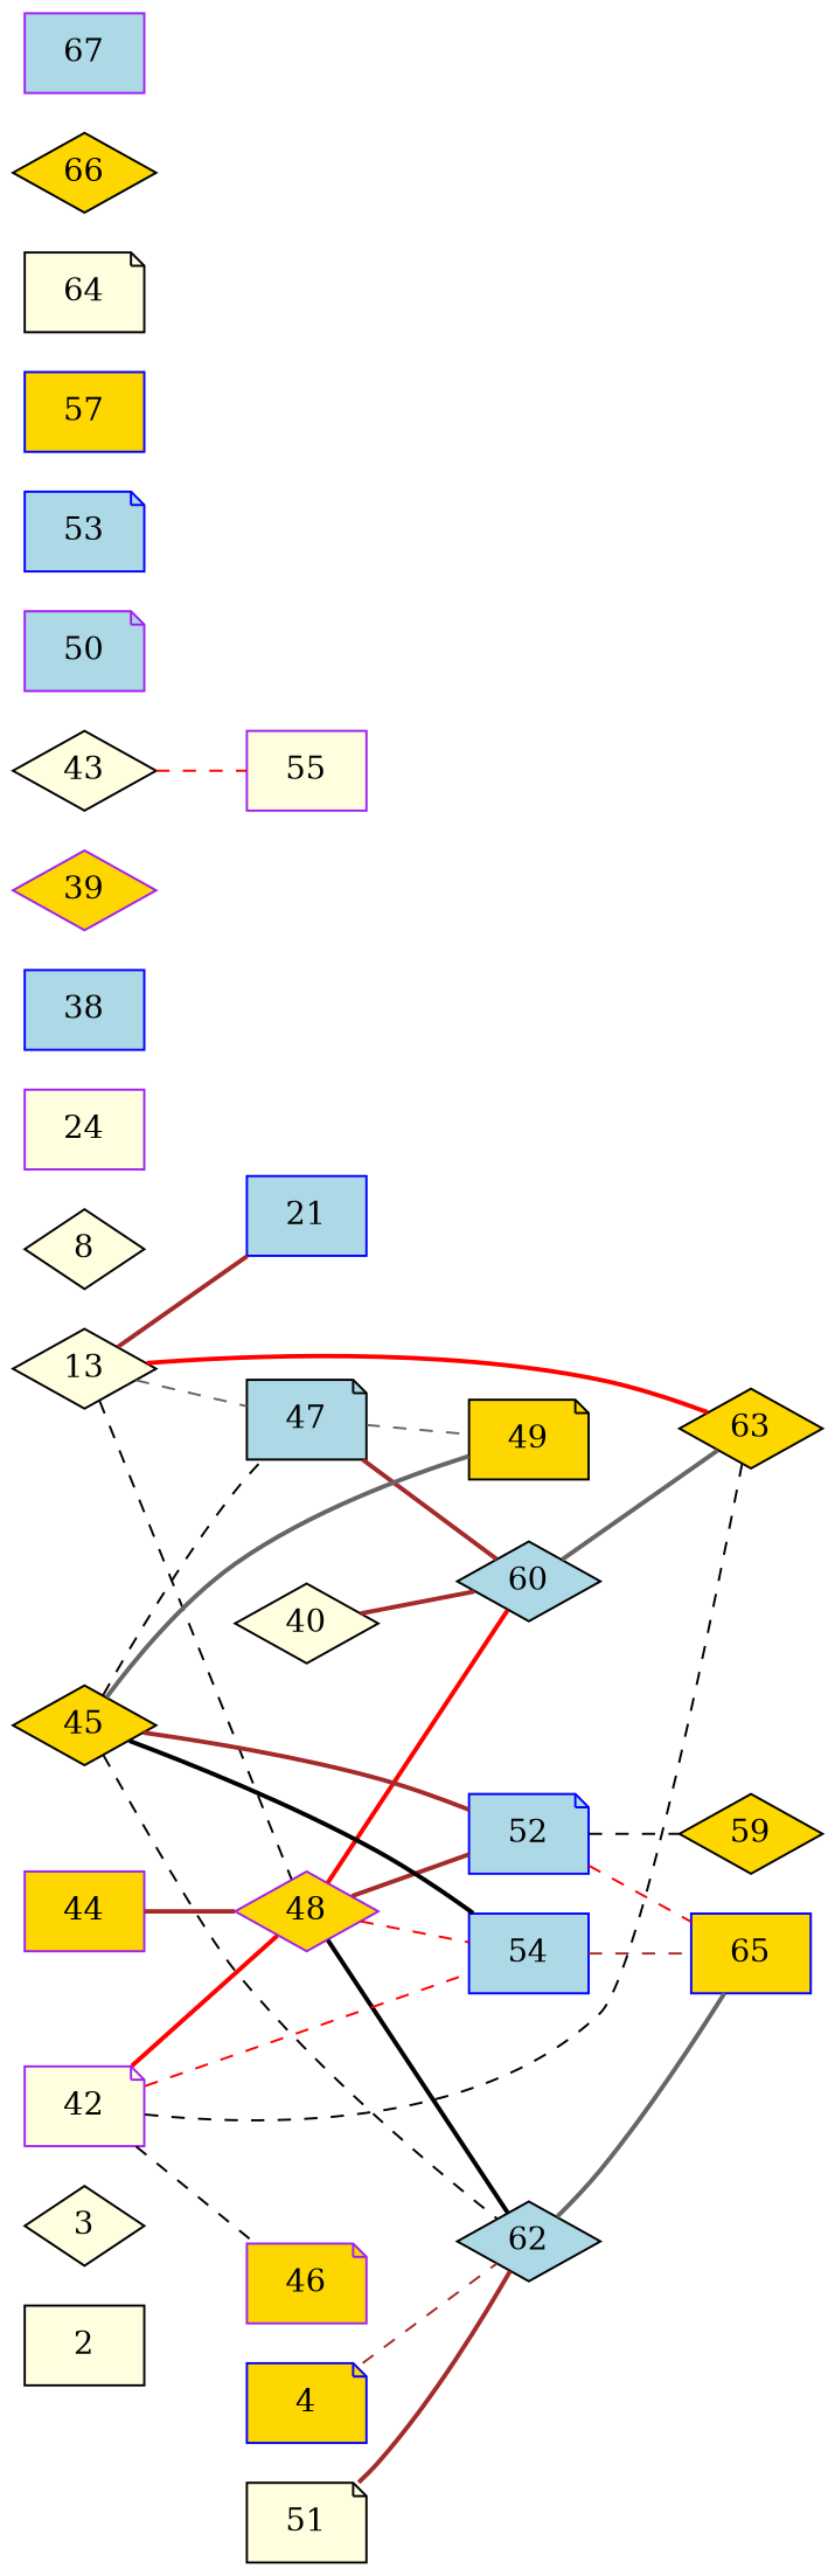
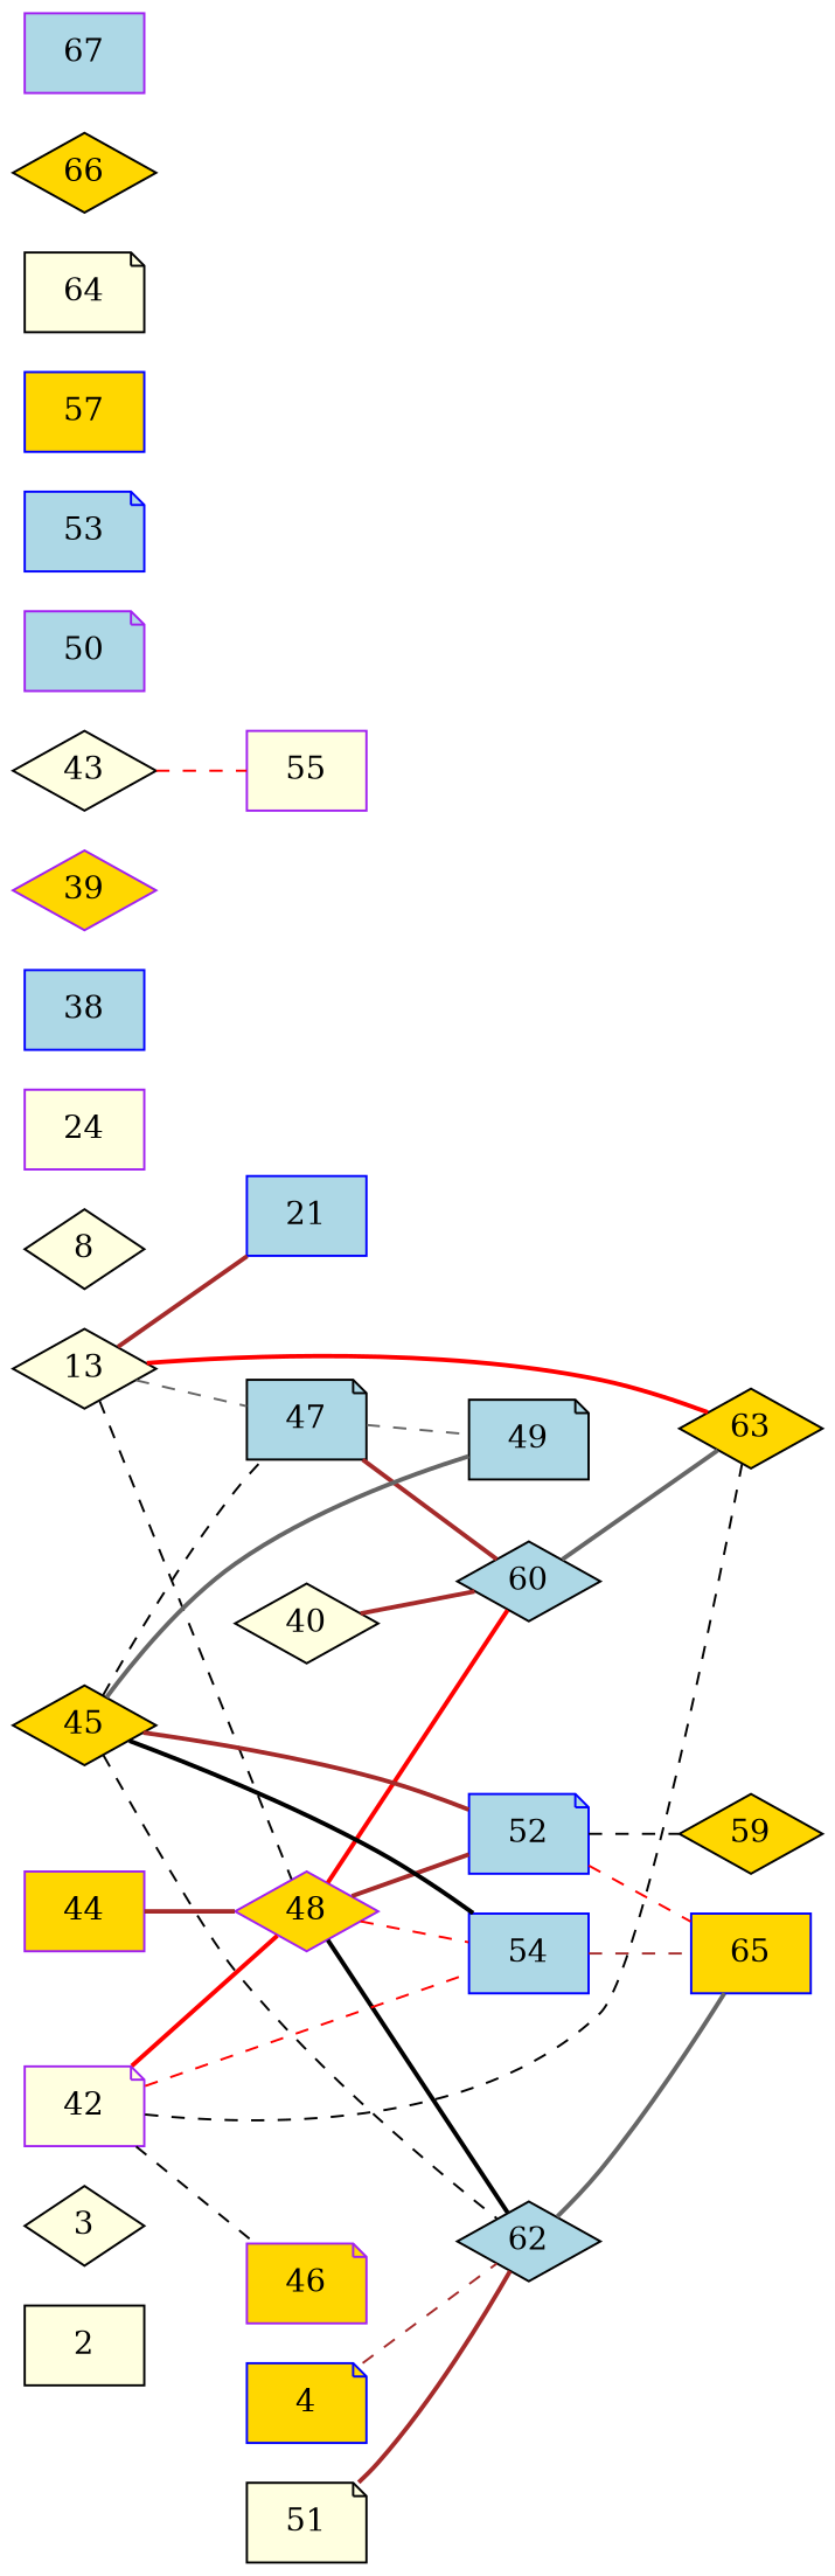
  graph {
    rankdir=LR
    node [color=black fillcolor=lightyellow shape=diamond style=filled]
    edge [color=brown style=bold]
    2 [shape=box]
    3
    62 [fillcolor=lightblue super="+61"]
    65 [color=blue fillcolor=gold shape=box super="+36"]
    4 [color=blue fillcolor=gold shape=note]
    8
    13 [super="+1"]
    21 [color=blue fillcolor=lightblue shape=box]
    47 [fillcolor=lightblue shape=note]
    48 [color=purple fillcolor=gold super="+28+35+37"]
    63 [fillcolor=gold super="+22+41+31"]
    60 [fillcolor=lightblue super="+34+20"]
-   49 [fillcolor=gold shape=note]
+   49 [fillcolor=lightblue shape=note]
    54 [color=blue fillcolor=lightblue shape=box super="+9+7"]
    52 [color=blue fillcolor=lightblue shape=note super="+15"]
    24 [color=purple shape=box]
    38 [color=blue fillcolor=lightblue shape=box]
    39 [color=purple fillcolor=gold]
    40
    42 [color=purple shape=note super="+32+33"]
    46 [color=purple fillcolor=gold shape=note]
    55 [color=purple shape=box]
    43
    44 [color=purple fillcolor=gold shape=box]
    45 [fillcolor=gold super="+5"]
    59 [fillcolor=gold]
    50 [color=purple fillcolor=lightblue shape=note]
    51 [shape=note super="+12"]
    53 [color=blue fillcolor=lightblue shape=note]
    57 [color=blue fillcolor=gold shape=box]
    64 [shape=note]
    66 [fillcolor=gold]
    67 [color=purple fillcolor=lightblue shape=box]
    62 -- 65 [color=gray40]
    4 -- 62 [style=dashed]
    13 -- 21
    13 -- 47 [color=gray40 style=dashed weight=2]
    13 -- 48 [color=black style=dashed]
    13 -- 63 [color=red weight=2]
    47 -- 60
    47 -- 49 [color=gray40 style=dashed]
    48 -- 62 [color=black weight=2]
    48 -- 60 [color=red]
    48 -- 54 [color=red style=dashed]
    48 -- 52
    60 -- 63 [color=gray40]
    54 -- 65 [style=dashed weight=2]
    52 -- 65 [color=red style=dashed]
    52 -- 59 [color=black style=dashed]
    40 -- 60
    42 -- 48 [color=red]
    42 -- 63 [color=black style=dashed]
    42 -- 54 [color=red style=dashed]
    42 -- 46 [color=black style=dashed]
    43 -- 55 [color=red style=dashed]
    44 -- 48
    45 -- 62 [color=black style=dashed weight=2]
    45 -- 47 [color=black style=dashed weight=2]
    45 -- 49 [color=gray40]
    45 -- 54 [color=black]
    45 -- 52
    51 -- 62
  }
